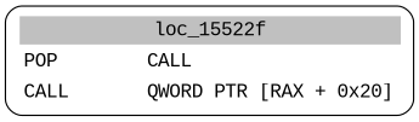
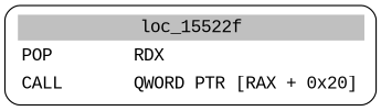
  digraph {
    rankdir=LR
-   n1 [fontname="Courier New" label=<<table border="0" cellborder="0" cellpadding="3"><tr><td align="center" colspan="2" bgcolor="grey">loc_15522f</td></tr><tr><td align="left">POP        CALL</td></tr><tr><td align="left">CALL       QWORD PTR [RAX + 0x20]</td></tr></table>> shape=Mrecord]
+   n1 [fontname="Courier New" label=<<table border="0" cellborder="0" cellpadding="3"><tr><td align="center" colspan="2" bgcolor="grey">loc_15522f</td></tr><tr><td align="left">POP        RDX</td></tr><tr><td align="left">CALL       QWORD PTR [RAX + 0x20]</td></tr></table>> shape=Mrecord]
  }
